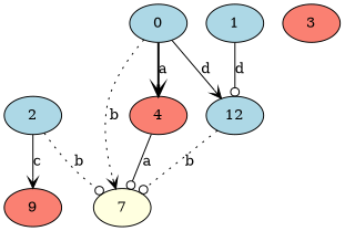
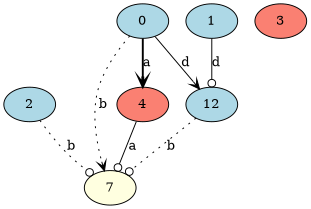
  strict digraph {
    node [fillcolor=lightblue style=filled]
    edge [arrowhead=odot style=solid]
    7 [fillcolor=lightyellow]
    2
-   9 [fillcolor=salmon]
    3 [fillcolor=salmon]
    4 [fillcolor=salmon]
    0
    n7 [label=12]
    1
    2 -> 7 [label=b style=dotted]
-   2 -> 9 [arrowhead=vee label=c]
    4 -> 7 [label=a]
    0 -> 7 [arrowhead=vee label=b style=dotted]
    0 -> 4 [arrowhead=vee label=a style=bold]
    0 -> n7 [arrowhead=vee label=d]
    n7 -> 7 [label=b style=dotted]
    1 -> n7 [label=d]
  }
